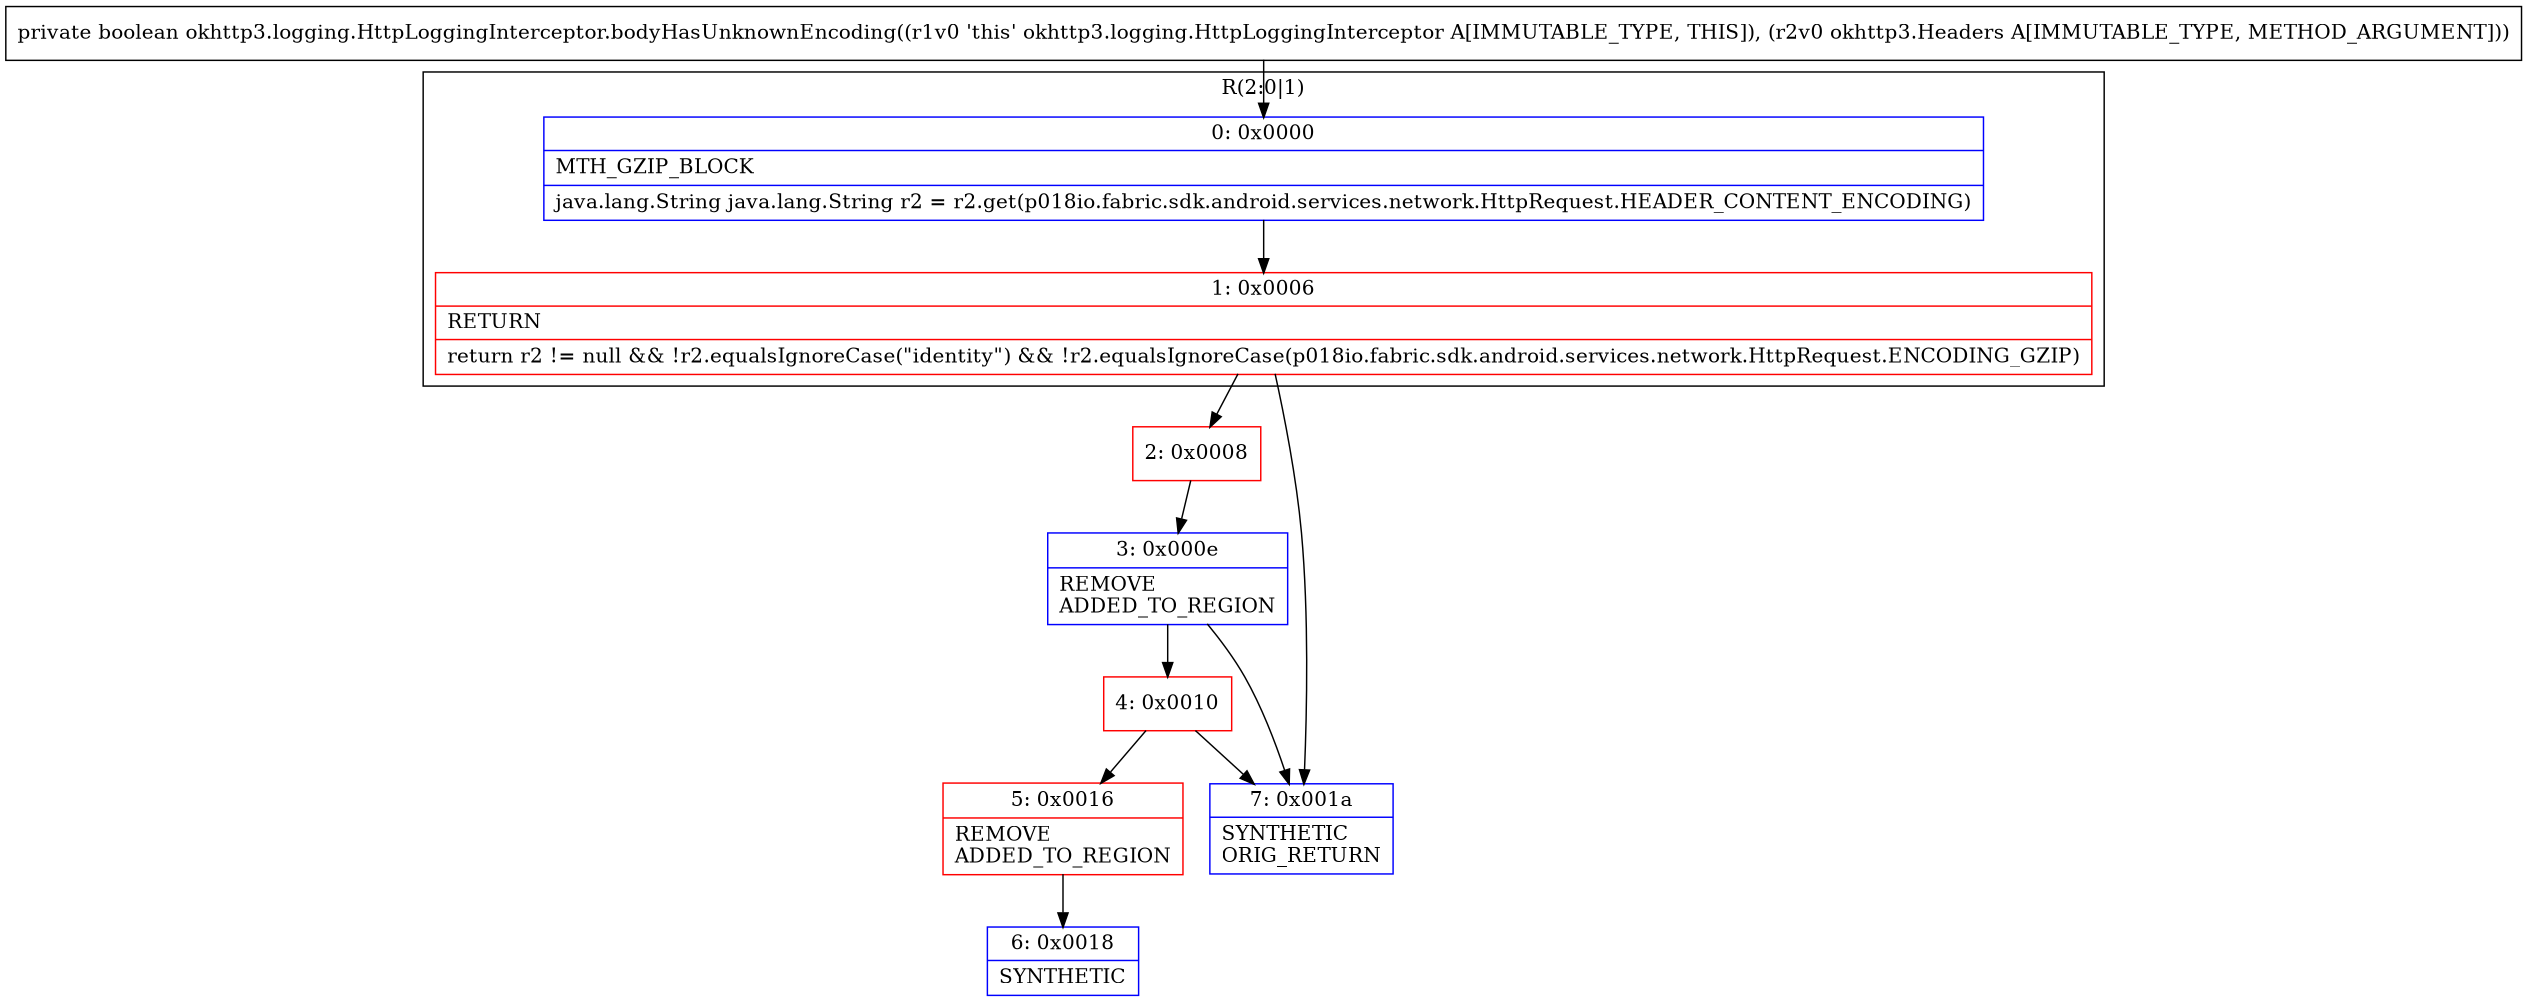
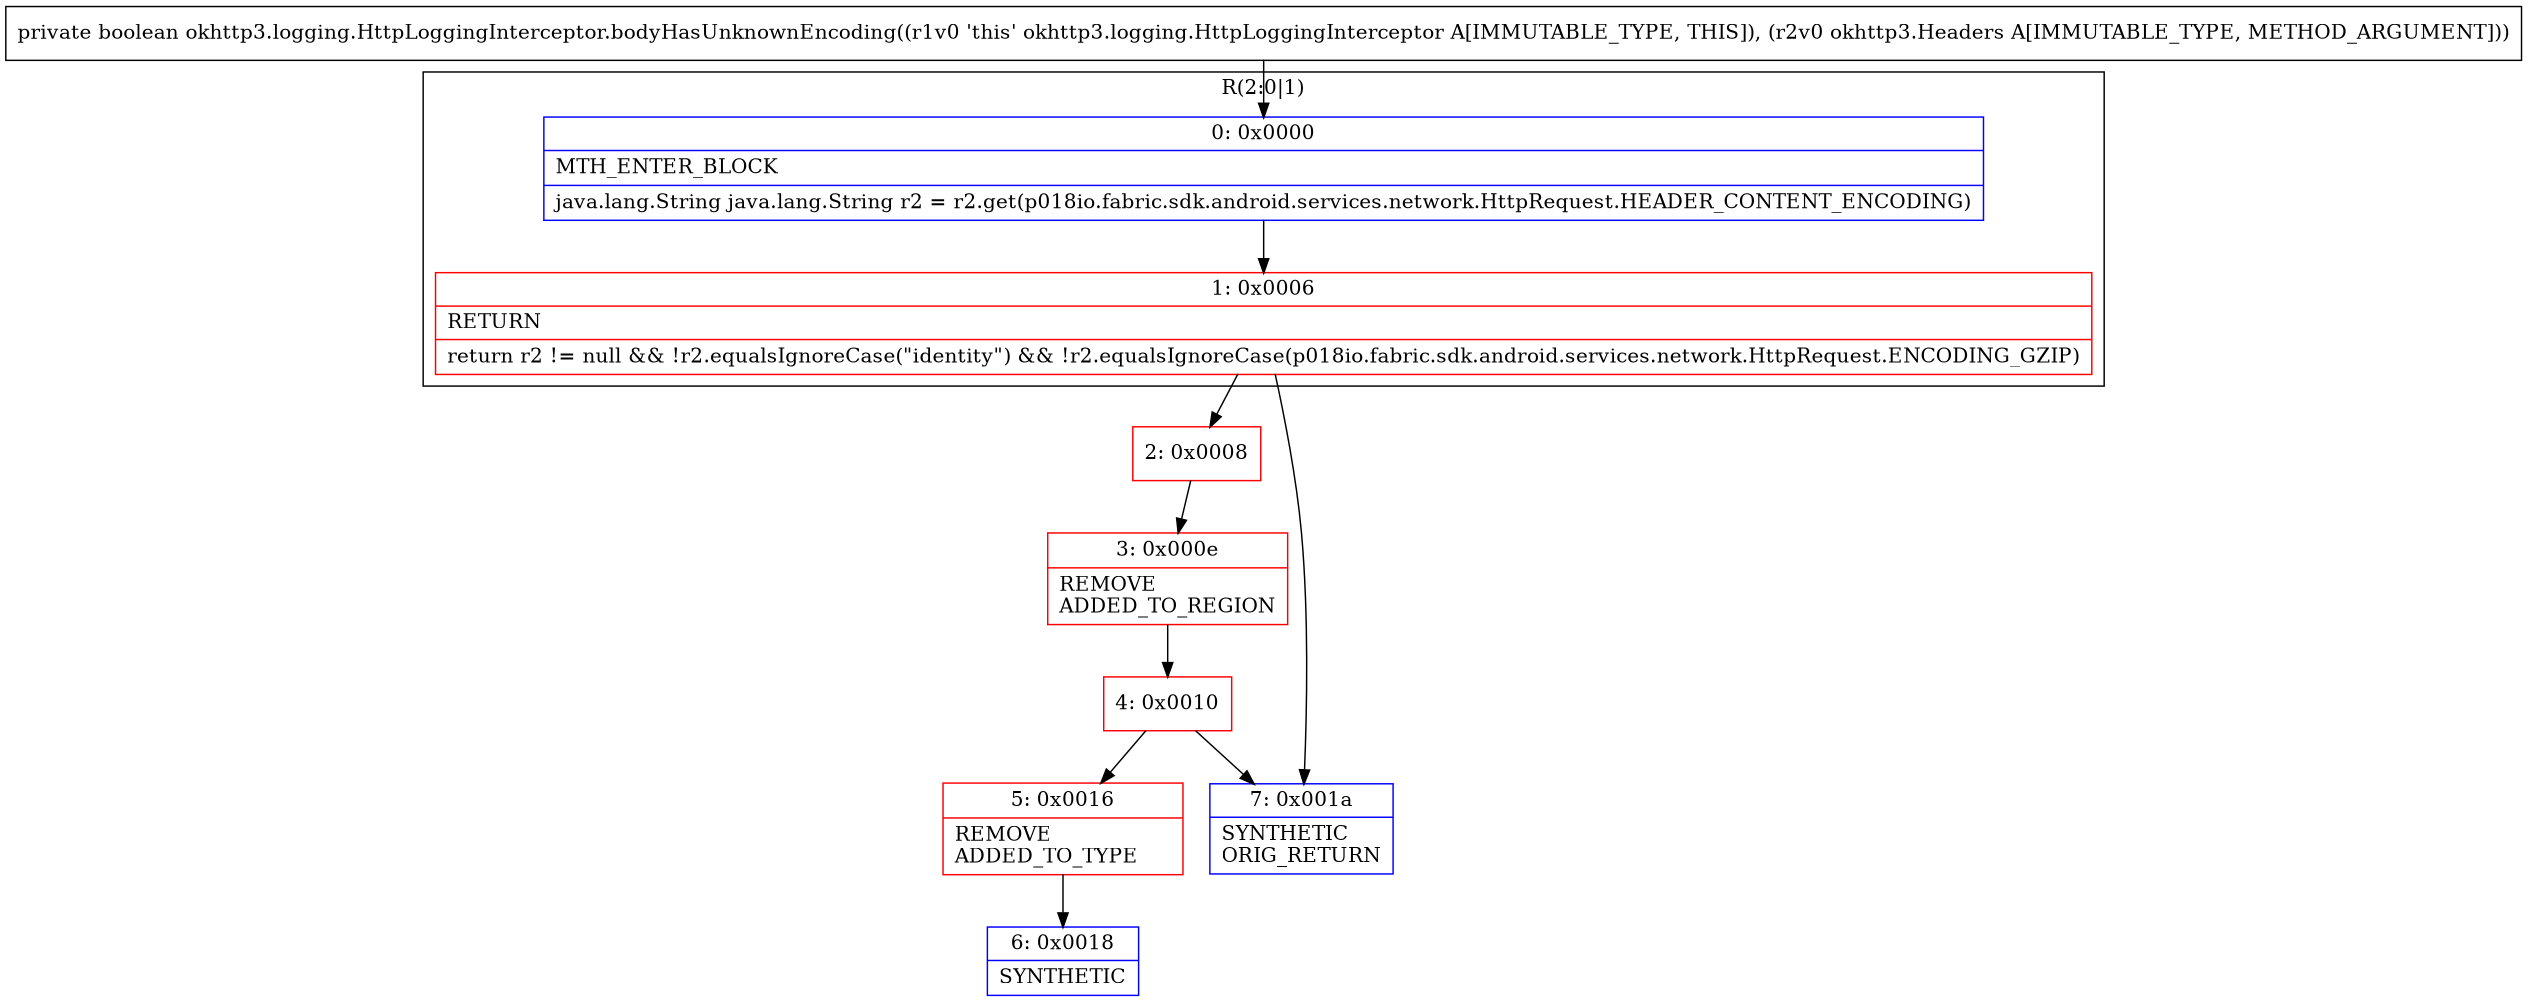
  digraph {
    node [color=red shape=record]
-   n1 [color=blue label="{0\:\ 0x0000|MTH_GZIP_BLOCK\l|java.lang.String java.lang.String r2 = r2.get(p018io.fabric.sdk.android.services.network.HttpRequest.HEADER_CONTENT_ENCODING)\l}"]
+   n1 [color=blue label="{0\:\ 0x0000|MTH_ENTER_BLOCK\l|java.lang.String java.lang.String r2 = r2.get(p018io.fabric.sdk.android.services.network.HttpRequest.HEADER_CONTENT_ENCODING)\l}"]
    n2 [label="{1\:\ 0x0006|RETURN\l|return r2 != null && !r2.equalsIgnoreCase(\"identity\") && !r2.equalsIgnoreCase(p018io.fabric.sdk.android.services.network.HttpRequest.ENCODING_GZIP)\l}"]
    n3 [label="{2\:\ 0x0008}"]
    n4 [color=blue label="{7\:\ 0x001a|SYNTHETIC\lORIG_RETURN\l}"]
-   n5 [color=blue label="{3\:\ 0x000e|REMOVE\lADDED_TO_REGION\l}"]
+   n5 [label="{3\:\ 0x000e|REMOVE\lADDED_TO_REGION\l}"]
    n6 [label="{4\:\ 0x0010}"]
-   n7 [label="{5\:\ 0x0016|REMOVE\lADDED_TO_REGION\l}"]
+   n7 [label="{5\:\ 0x0016|REMOVE\lADDED_TO_TYPE\l}"]
    n8 [color=blue label="{6\:\ 0x0018|SYNTHETIC\l}"]
    n9 [label="{private boolean okhttp3.logging.HttpLoggingInterceptor.bodyHasUnknownEncoding((r1v0 'this' okhttp3.logging.HttpLoggingInterceptor A[IMMUTABLE_TYPE, THIS]), (r2v0 okhttp3.Headers A[IMMUTABLE_TYPE, METHOD_ARGUMENT])) }" color=""]
    subgraph cluster_1 {
      label="R(2:0|1)"
      n1
      n2
    }
    n1 -> n2
    n2 -> n3
    n2 -> n4
    n3 -> n5
-   n5 -> n4
    n5 -> n6
    n6 -> n4
    n6 -> n7
    n7 -> n8
    n9 -> n1
  }
